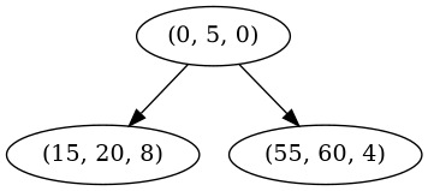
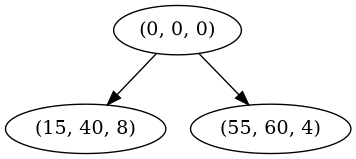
  digraph {
-   "(0, 0, 0)" [label="(0, 5, 0)"]
-   "(15, 20, 8)"
+   "(0, 0, 0)"
+   "(15, 20, 8)" [label="(15, 40, 8)"]
    "(55, 60, 4)"
    "(0, 0, 0)" -> "(15, 20, 8)"
    "(0, 0, 0)" -> "(55, 60, 4)"
  }
